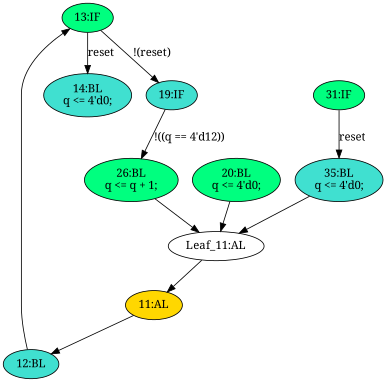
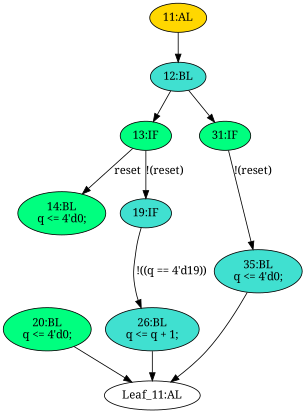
  strict digraph {
    fontname="Noto Serif"
    node [fillcolor=turquoise fontname="Noto Serif" statements="[]" style=filled typ=Block]
    edge [fontname="Noto Serif" cond="[]" lineno=None]
-   n1 [ast="<pyverilog.vparser.ast.Block object at 0x7f7a2d0b5790>" label="14:BL\nq <= 4'd0;" statements="[<pyverilog.vparser.ast.NonblockingSubstitution object at 0x7f7a2cd96810>]"]
+   n1 [ast="<pyverilog.vparser.ast.Block object at 0x7f7a2d0b5790>" fillcolor=springgreen label="14:BL\nq <= 4'd0;" statements="[<pyverilog.vparser.ast.NonblockingSubstitution object at 0x7f7a2cd96810>]"]
    n2 [def_var="['q']" label="Leaf_11:AL" fillcolor="" statements="" style="" typ=""]
    n3 [ast="<pyverilog.vparser.ast.Always object at 0x7f7a2cdf1050>" clk_sens=True fillcolor=gold label="11:AL" sens="['clk', 'reset']" typ=Always use_var="['reset', 'q']"]
    n4 [ast="<pyverilog.vparser.ast.Block object at 0x7f7a2cdf1650>" label="12:BL"]
    n5 [ast="<pyverilog.vparser.ast.IfStatement object at 0x7f7a2cd96bd0>" fillcolor=springgreen label="13:IF" typ=IfStatement]
    n6 [ast="<pyverilog.vparser.ast.IfStatement object at 0x7f7a2cd8e550>" label="19:IF" typ=IfStatement]
-   n7 [ast="<pyverilog.vparser.ast.Block object at 0x7f7a2cde3ed0>" fillcolor=springgreen label="26:BL\nq <= q + 1;" statements="[<pyverilog.vparser.ast.NonblockingSubstitution object at 0x7f7a2cdf1390>]"]
+   n7 [ast="<pyverilog.vparser.ast.Block object at 0x7f7a2cde3ed0>" label="26:BL\nq <= q + 1;" statements="[<pyverilog.vparser.ast.NonblockingSubstitution object at 0x7f7a2cdf1390>]"]
    n8 [ast="<pyverilog.vparser.ast.Block object at 0x7f7a2cde34d0>" fillcolor=springgreen label="20:BL\nq <= 4'd0;" statements="[<pyverilog.vparser.ast.NonblockingSubstitution object at 0x7f7a2cd8ee90>]"]
    n9 [ast="<pyverilog.vparser.ast.IfStatement object at 0x7f7a2cde33d0>" fillcolor=springgreen label="31:IF" typ=IfStatement]
    n10 [ast="<pyverilog.vparser.ast.Block object at 0x7f7a2cd96910>" label="35:BL\nq <= 4'd0;" statements="[<pyverilog.vparser.ast.NonblockingSubstitution object at 0x7f7a2cdfd6d0>]"]
-   n2 -> n3 [cond="" lineno=""]
    n3 -> n4
    n4 -> n5
+   n4 -> n9
    n5 -> n1 [cond="['reset']" label=reset lineno=13]
    n5 -> n6 [cond="['reset']" label="!(reset)" lineno=13]
-   n6 -> n7 [cond="['q']" label="!((q == 4'd12))" lineno=19]
+   n6 -> n7 [cond="['q']" label="!((q == 4'd19))" lineno=19]
    n7 -> n2
    n8 -> n2
-   n9 -> n10 [cond="['reset']" label=reset lineno=31]
+   n9 -> n10 [cond="['reset']" label="!(reset)" lineno=31]
    n10 -> n2
  }
